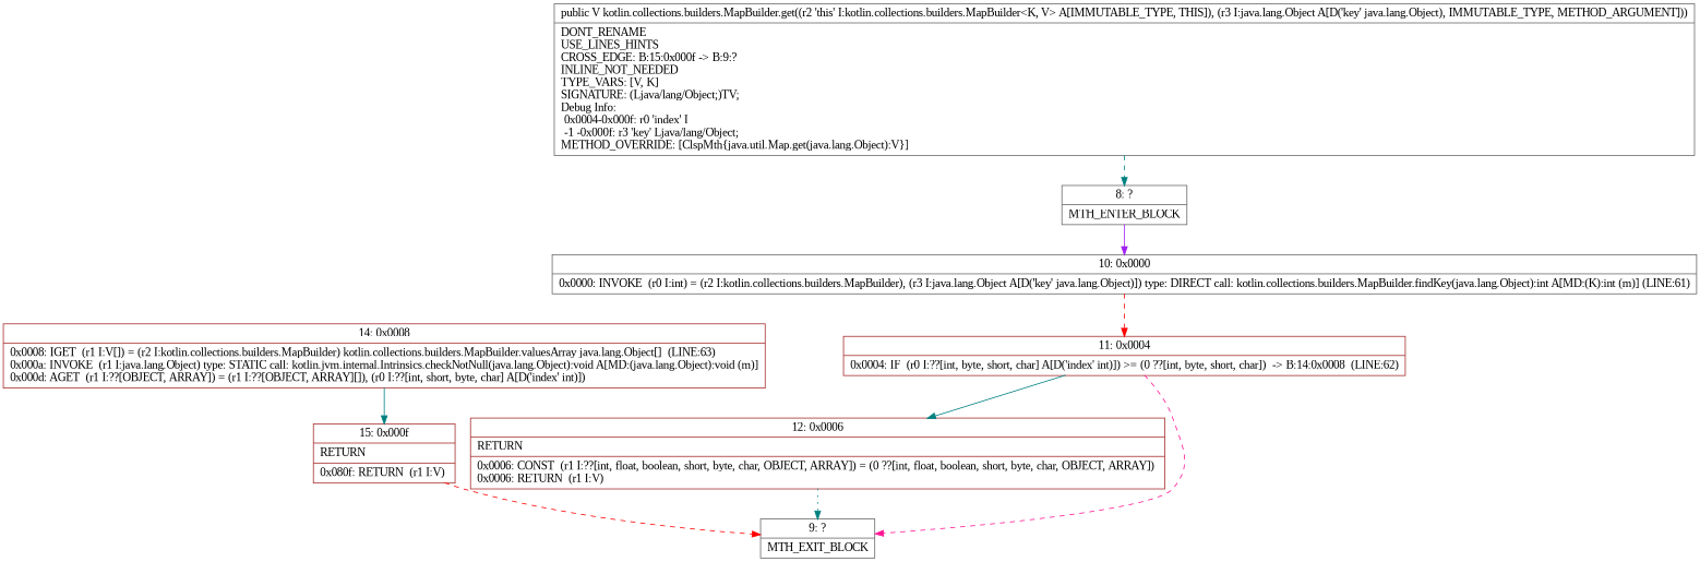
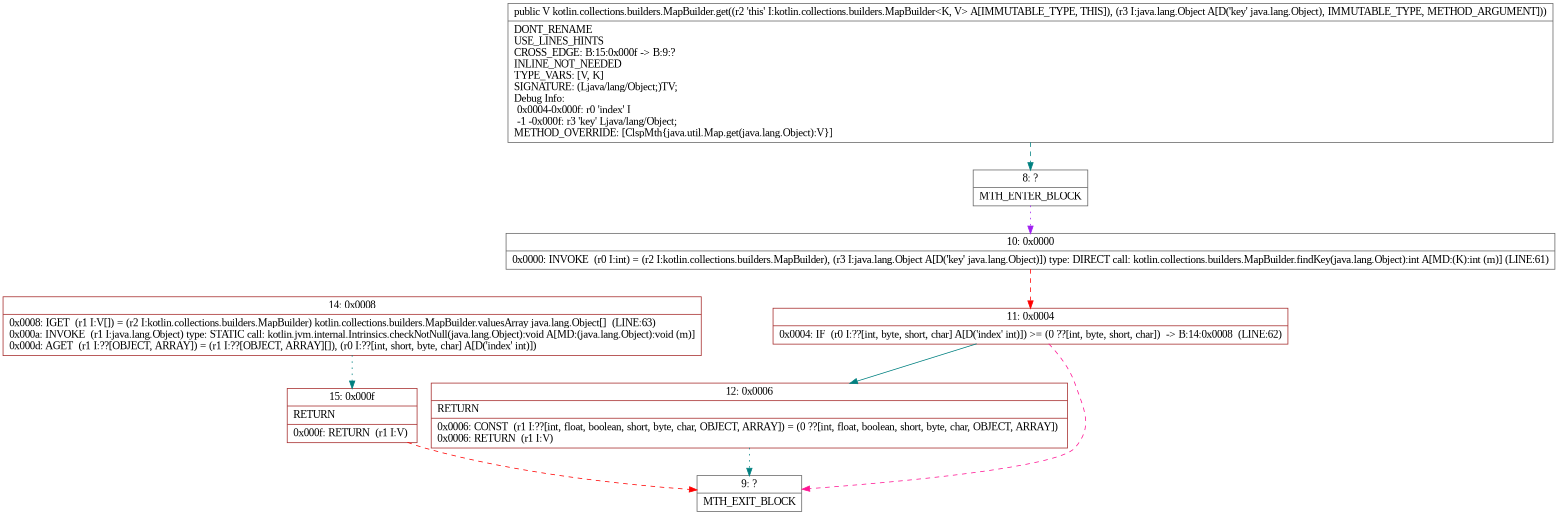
  digraph {
    fontname="Liberation Serif"
    node [color=gray40 fontname="Liberation Serif" shape=record]
    edge [color=teal fontname="Liberation Serif" style=dashed]
    n1 [label="{8\:\ ?|MTH_ENTER_BLOCK\l}"]
    n2 [label="{10\:\ 0x0000|0x0000: INVOKE  (r0 I:int) = (r2 I:kotlin.collections.builders.MapBuilder), (r3 I:java.lang.Object A[D('key' java.lang.Object)]) type: DIRECT call: kotlin.collections.builders.MapBuilder.findKey(java.lang.Object):int A[MD:(K):int (m)] (LINE:61)\l}"]
    n3 [color=brown label="{11\:\ 0x0004|0x0004: IF  (r0 I:??[int, byte, short, char] A[D('index' int)]) \>= (0 ??[int, byte, short, char])  \-\> B:14:0x0008  (LINE:62)\l}"]
    n4 [color=brown label="{12\:\ 0x0006|RETURN\l|0x0006: CONST  (r1 I:??[int, float, boolean, short, byte, char, OBJECT, ARRAY]) = (0 ??[int, float, boolean, short, byte, char, OBJECT, ARRAY]) \l0x0006: RETURN  (r1 I:V) \l}"]
    n5 [label="{9\:\ ?|MTH_EXIT_BLOCK\l}"]
    n6 [color=brown label="{14\:\ 0x0008|0x0008: IGET  (r1 I:V[]) = (r2 I:kotlin.collections.builders.MapBuilder) kotlin.collections.builders.MapBuilder.valuesArray java.lang.Object[]  (LINE:63)\l0x000a: INVOKE  (r1 I:java.lang.Object) type: STATIC call: kotlin.jvm.internal.Intrinsics.checkNotNull(java.lang.Object):void A[MD:(java.lang.Object):void (m)]\l0x000d: AGET  (r1 I:??[OBJECT, ARRAY]) = (r1 I:??[OBJECT, ARRAY][]), (r0 I:??[int, short, byte, char] A[D('index' int)]) \l}"]
-   n7 [color=brown label="{15\:\ 0x000f|RETURN\l|0x080f: RETURN  (r1 I:V) \l}"]
+   n7 [color=brown label="{15\:\ 0x000f|RETURN\l|0x000f: RETURN  (r1 I:V) \l}"]
    n8 [label="{public V kotlin.collections.builders.MapBuilder.get((r2 'this' I:kotlin.collections.builders.MapBuilder\<K, V\> A[IMMUTABLE_TYPE, THIS]), (r3 I:java.lang.Object A[D('key' java.lang.Object), IMMUTABLE_TYPE, METHOD_ARGUMENT]))  | DONT_RENAME\lUSE_LINES_HINTS\lCROSS_EDGE: B:15:0x000f \-\> B:9:?\lINLINE_NOT_NEEDED\lTYPE_VARS: [V, K]\lSIGNATURE: (Ljava\/lang\/Object;)TV;\lDebug Info:\l  0x0004\-0x000f: r0 'index' I\l  \-1 \-0x000f: r3 'key' Ljava\/lang\/Object;\lMETHOD_OVERRIDE: [ClspMth\{java.util.Map.get(java.lang.Object):V\}]\l}"]
-   n1 -> n2 [color=purple style=solid]
+   n1 -> n2 [color=purple style=dotted]
    n2 -> n3 [color=red]
    n3 -> n4 [style=solid]
    n3 -> n5 [color=deeppink]
    n4 -> n5 [style=dotted]
-   n6 -> n7 [style=solid]
+   n6 -> n7 [style=dotted]
    n7 -> n5 [color=red]
    n8 -> n1
  }
